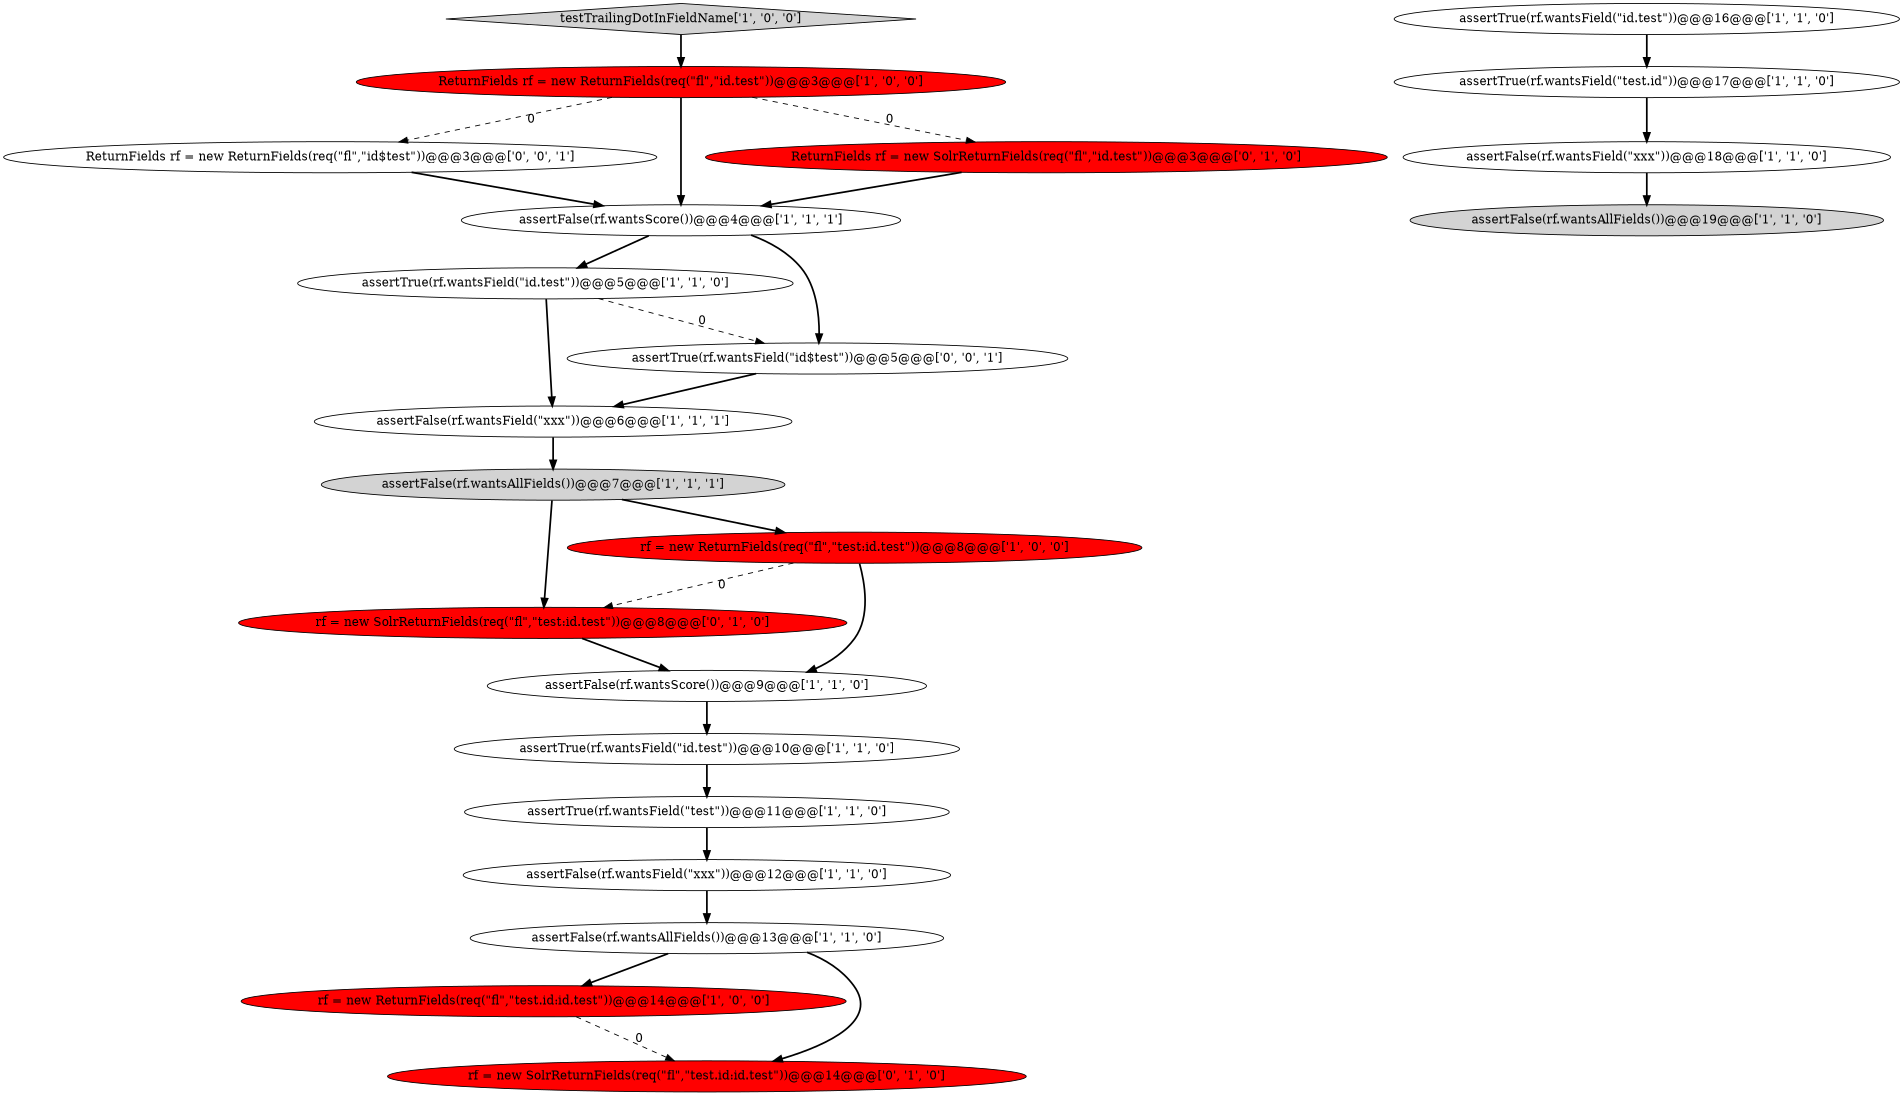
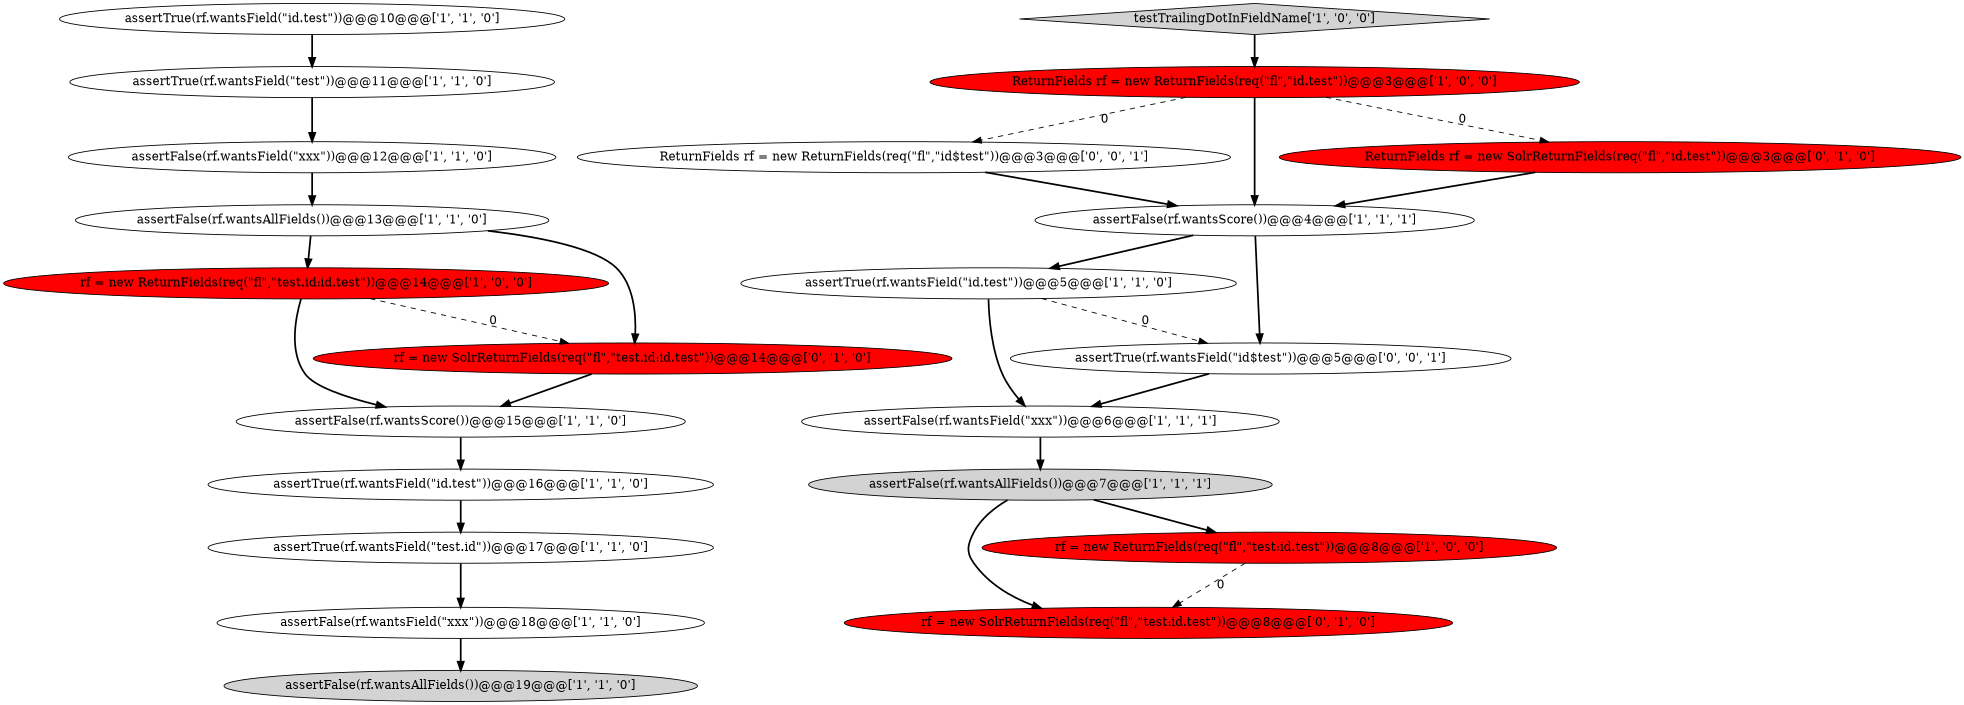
  digraph {
    node [fillcolor=white shape=ellipse style=filled]
    edge [style=bold]
    n1 [fillcolor=red label="rf = new ReturnFields(req(\"fl\",\"test.id:id.test\"))@@@14@@@['1', '0', '0']"]
    n2 [fillcolor=red label="rf = new SolrReturnFields(req(\"fl\",\"test.id:id.test\"))@@@14@@@['0', '1', '0']"]
+   n3 [label="assertFalse(rf.wantsScore())@@@15@@@['1', '1', '0']"]
    n4 [label="assertTrue(rf.wantsField(\"id.test\"))@@@16@@@['1', '1', '0']"]
    n5 [label="assertFalse(rf.wantsField(\"xxx\"))@@@6@@@['1', '1', '1']"]
    n6 [fillcolor=lightgray label="assertFalse(rf.wantsAllFields())@@@7@@@['1', '1', '1']"]
    n7 [fillcolor=red label="rf = new SolrReturnFields(req(\"fl\",\"test:id.test\"))@@@8@@@['0', '1', '0']"]
    n8 [fillcolor=red label="rf = new ReturnFields(req(\"fl\",\"test:id.test\"))@@@8@@@['1', '0', '0']"]
    n9 [label="assertFalse(rf.wantsField(\"xxx\"))@@@18@@@['1', '1', '0']"]
    n10 [fillcolor=lightgray label="assertFalse(rf.wantsAllFields())@@@19@@@['1', '1', '0']"]
-   n11 [label="assertFalse(rf.wantsScore())@@@9@@@['1', '1', '0']"]
    n12 [label="assertTrue(rf.wantsField(\"id.test\"))@@@10@@@['1', '1', '0']"]
    n13 [label="assertTrue(rf.wantsField(\"test.id\"))@@@17@@@['1', '1', '0']"]
    n14 [fillcolor=red label="ReturnFields rf = new ReturnFields(req(\"fl\",\"id.test\"))@@@3@@@['1', '0', '0']"]
    n15 [label="ReturnFields rf = new ReturnFields(req(\"fl\",\"id$test\"))@@@3@@@['0', '0', '1']"]
    n16 [label="assertFalse(rf.wantsScore())@@@4@@@['1', '1', '1']"]
    n17 [fillcolor=red label="ReturnFields rf = new SolrReturnFields(req(\"fl\",\"id.test\"))@@@3@@@['0', '1', '0']"]
    n18 [label="assertTrue(rf.wantsField(\"id.test\"))@@@5@@@['1', '1', '0']"]
    n19 [label="assertTrue(rf.wantsField(\"id$test\"))@@@5@@@['0', '0', '1']"]
    n20 [label="assertTrue(rf.wantsField(\"test\"))@@@11@@@['1', '1', '0']"]
    n21 [label="assertFalse(rf.wantsField(\"xxx\"))@@@12@@@['1', '1', '0']"]
    n22 [label="assertFalse(rf.wantsAllFields())@@@13@@@['1', '1', '0']"]
    n23 [fillcolor=lightgray label="testTrailingDotInFieldName['1', '0', '0']" shape=diamond]
    n1 -> n2 [label=0 style=dashed]
+   n1 -> n3
+   n2 -> n3
+   n3 -> n4
    n4 -> n13
    n5 -> n6
    n6 -> n7
    n6 -> n8
-   n7 -> n11
    n8 -> n7 [label=0 style=dashed]
-   n8 -> n11
    n9 -> n10
-   n11 -> n12
    n12 -> n20
    n13 -> n9
    n14 -> n15 [label=0 style=dashed]
    n14 -> n16
    n14 -> n17 [label=0 style=dashed]
    n15 -> n16
    n16 -> n18
    n16 -> n19
    n17 -> n16
    n18 -> n5
    n18 -> n19 [label=0 style=dashed]
    n19 -> n5
    n20 -> n21
    n21 -> n22
    n22 -> n1
    n22 -> n2
    n23 -> n14
  }
